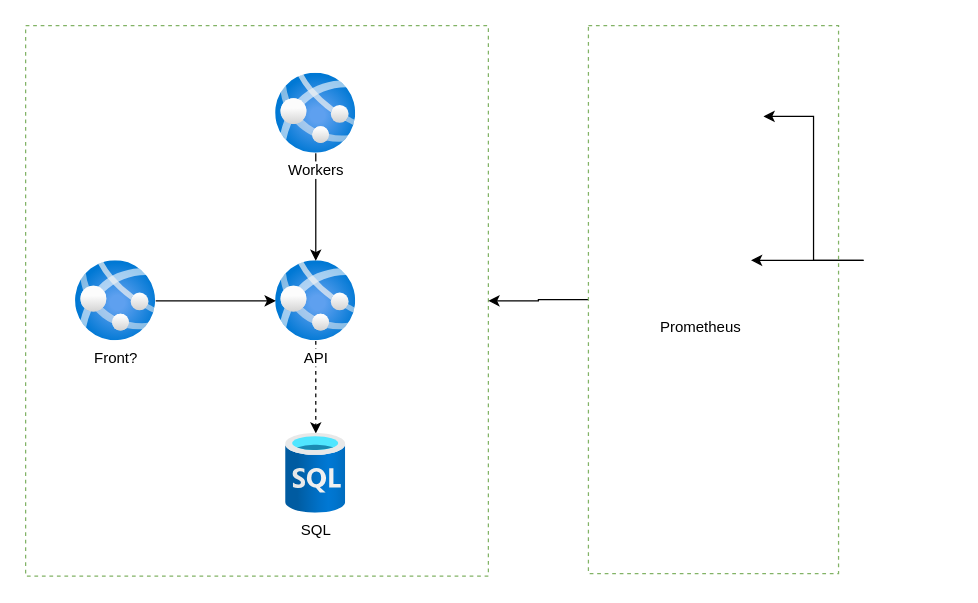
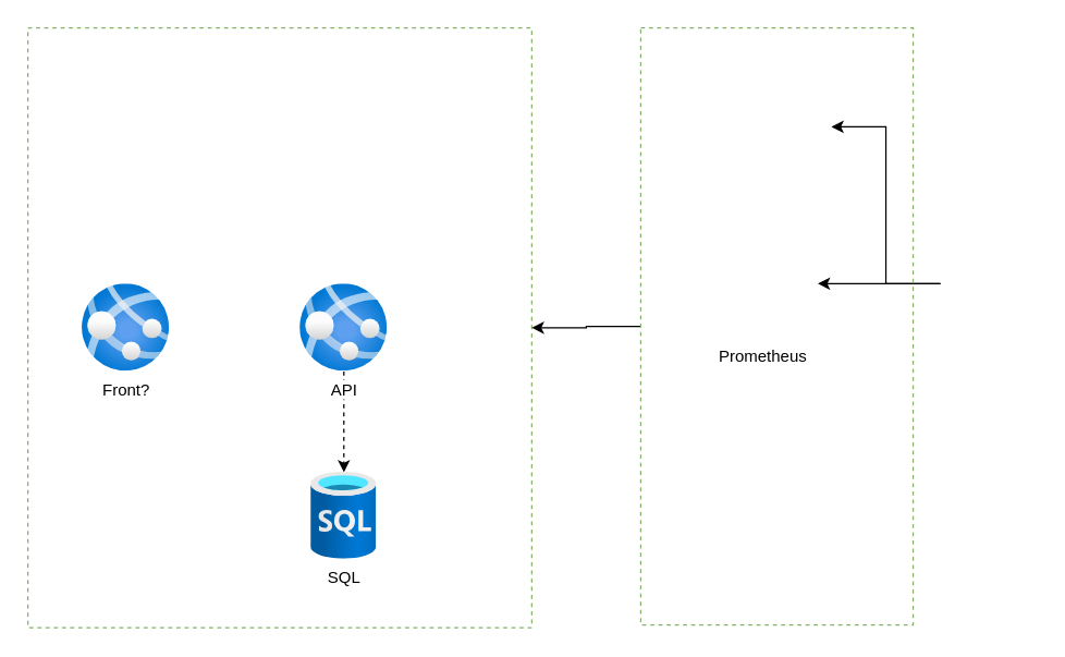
  <mxCell id="0" />
  <mxCell id="1" parent="0" />
  <mxCell id="2" style="edgeStyle=orthogonalEdgeStyle;rounded=0;orthogonalLoop=1;jettySize=auto;html=1;dashed=1;" parent="1" source="3" target="4" edge="1"><mxGeometry relative="1" as="geometry" /></mxCell>
  <mxCell id="3" value="API" style="aspect=fixed;html=1;points=[];align=center;image;fontSize=12;image=img/lib/azure2/containers/App_Services.svg;" parent="1" vertex="1"><mxGeometry x="220" y="208" width="64" height="64" as="geometry" /></mxCell>
  <mxCell id="4" value="SQL" style="aspect=fixed;html=1;points=[];align=center;image;fontSize=12;image=img/lib/azure2/databases/SQL_Database.svg;" parent="1" vertex="1"><mxGeometry x="228" y="346" width="48" height="64" as="geometry" /></mxCell>
- <mxCell id="5" style="edgeStyle=orthogonalEdgeStyle;rounded=0;orthogonalLoop=1;jettySize=auto;html=1;" parent="1" source="6" target="3" edge="1"><mxGeometry relative="1" as="geometry" /></mxCell>
- <mxCell id="6" value="Workers" style="aspect=fixed;html=1;points=[];align=center;image;fontSize=12;image=img/lib/azure2/containers/App_Services.svg;" parent="1" vertex="1"><mxGeometry x="220" y="58" width="64" height="64" as="geometry" /></mxCell>
- <mxCell id="7" style="edgeStyle=orthogonalEdgeStyle;rounded=0;orthogonalLoop=1;jettySize=auto;html=1;" parent="1" source="8" target="3" edge="1"><mxGeometry relative="1" as="geometry" /></mxCell>
  <mxCell id="8" value="Front?" style="aspect=fixed;html=1;points=[];align=center;image;fontSize=12;image=img/lib/azure2/compute/App_Services.svg;" parent="1" vertex="1"><mxGeometry x="60" y="208" width="64" height="64" as="geometry" /></mxCell>
  <mxCell id="9" value="" style="shape=image;verticalLabelPosition=bottom;labelBackgroundColor=default;verticalAlign=top;aspect=fixed;imageAspect=0;image=https://sue.eu/wp-content/uploads/sites/6/2022/06/vault-hashicorp-logo-920x920-sue-v6.png;" parent="1" vertex="1"><mxGeometry x="510" y="298" width="90" height="90" as="geometry" /></mxCell>
  <mxCell id="10" value="" style="rounded=0;whiteSpace=wrap;html=1;fillColor=none;dashed=1;strokeColor=#82B366;" parent="1" vertex="1"><mxGeometry x="20" y="20" width="370" height="440" as="geometry" /></mxCell>
  <mxCell id="11" style="edgeStyle=orthogonalEdgeStyle;rounded=0;orthogonalLoop=1;jettySize=auto;html=1;" parent="1" source="13" target="15" edge="1"><mxGeometry relative="1" as="geometry" /></mxCell>
  <mxCell id="12" style="edgeStyle=orthogonalEdgeStyle;rounded=0;orthogonalLoop=1;jettySize=auto;html=1;entryX=1;entryY=0.5;entryDx=0;entryDy=0;" parent="1" source="13" target="14" edge="1"><mxGeometry relative="1" as="geometry" /></mxCell>
  <mxCell id="13" value="" style="shape=image;verticalLabelPosition=bottom;labelBackgroundColor=default;verticalAlign=top;aspect=fixed;imageAspect=0;image=https://upload.wikimedia.org/wikipedia/commons/thumb/a/a1/Grafana_logo.svg/1200px-Grafana_logo.svg.png;" parent="1" vertex="1"><mxGeometry x="690" y="171.85" width="70" height="71.52" as="geometry" /></mxCell>
  <mxCell id="14" value="" style="shape=image;verticalLabelPosition=bottom;labelBackgroundColor=default;verticalAlign=top;aspect=fixed;imageAspect=0;image=https://grafana.com/docs/loki/latest/logo_and_name.png;" parent="1" vertex="1"><mxGeometry x="510" y="62.96" width="100" height="59.04" as="geometry" /></mxCell>
  <mxCell id="15" value="Prometheus" style="shape=image;verticalLabelPosition=bottom;labelBackgroundColor=default;verticalAlign=top;aspect=fixed;imageAspect=0;image=https://upload.wikimedia.org/wikipedia/commons/thumb/3/38/Prometheus_software_logo.svg/2066px-Prometheus_software_logo.svg.png;" parent="1" vertex="1"><mxGeometry x="520" y="168" width="80" height="79.23" as="geometry" /></mxCell>
  <mxCell id="16" style="edgeStyle=orthogonalEdgeStyle;rounded=0;orthogonalLoop=1;jettySize=auto;html=1;entryX=1;entryY=0.5;entryDx=0;entryDy=0;" parent="1" source="17" target="10" edge="1"><mxGeometry relative="1" as="geometry" /></mxCell>
  <mxCell id="17" value="" style="rounded=0;whiteSpace=wrap;html=1;fillColor=none;dashed=1;strokeColor=#82B366;" parent="1" vertex="1"><mxGeometry x="470" y="20" width="200" height="438" as="geometry" /></mxCell>
